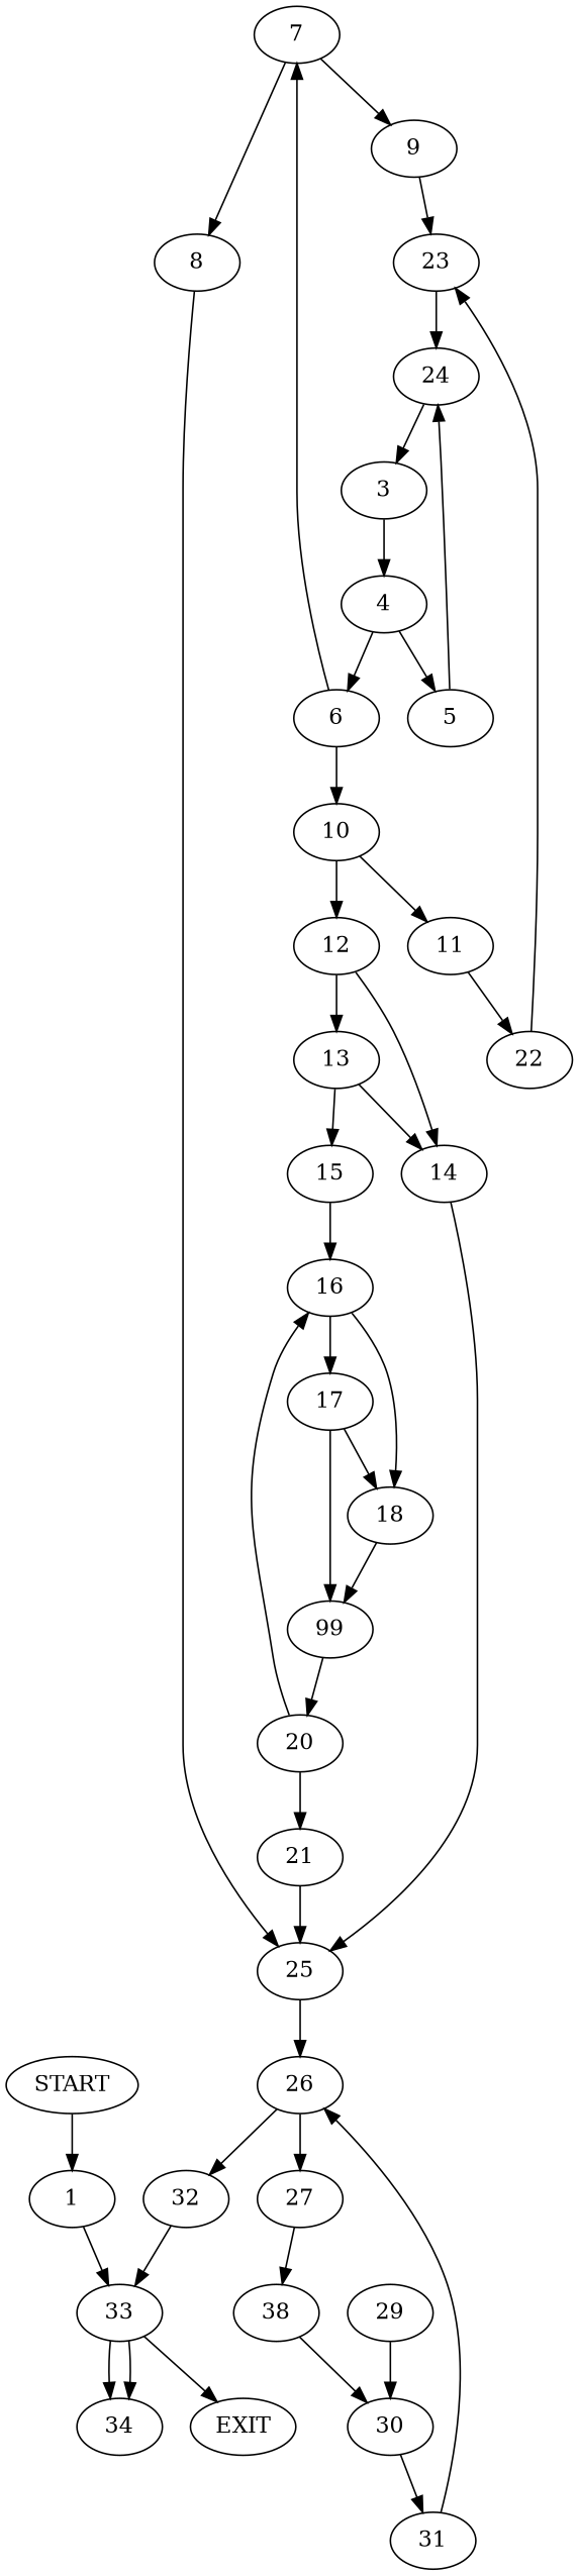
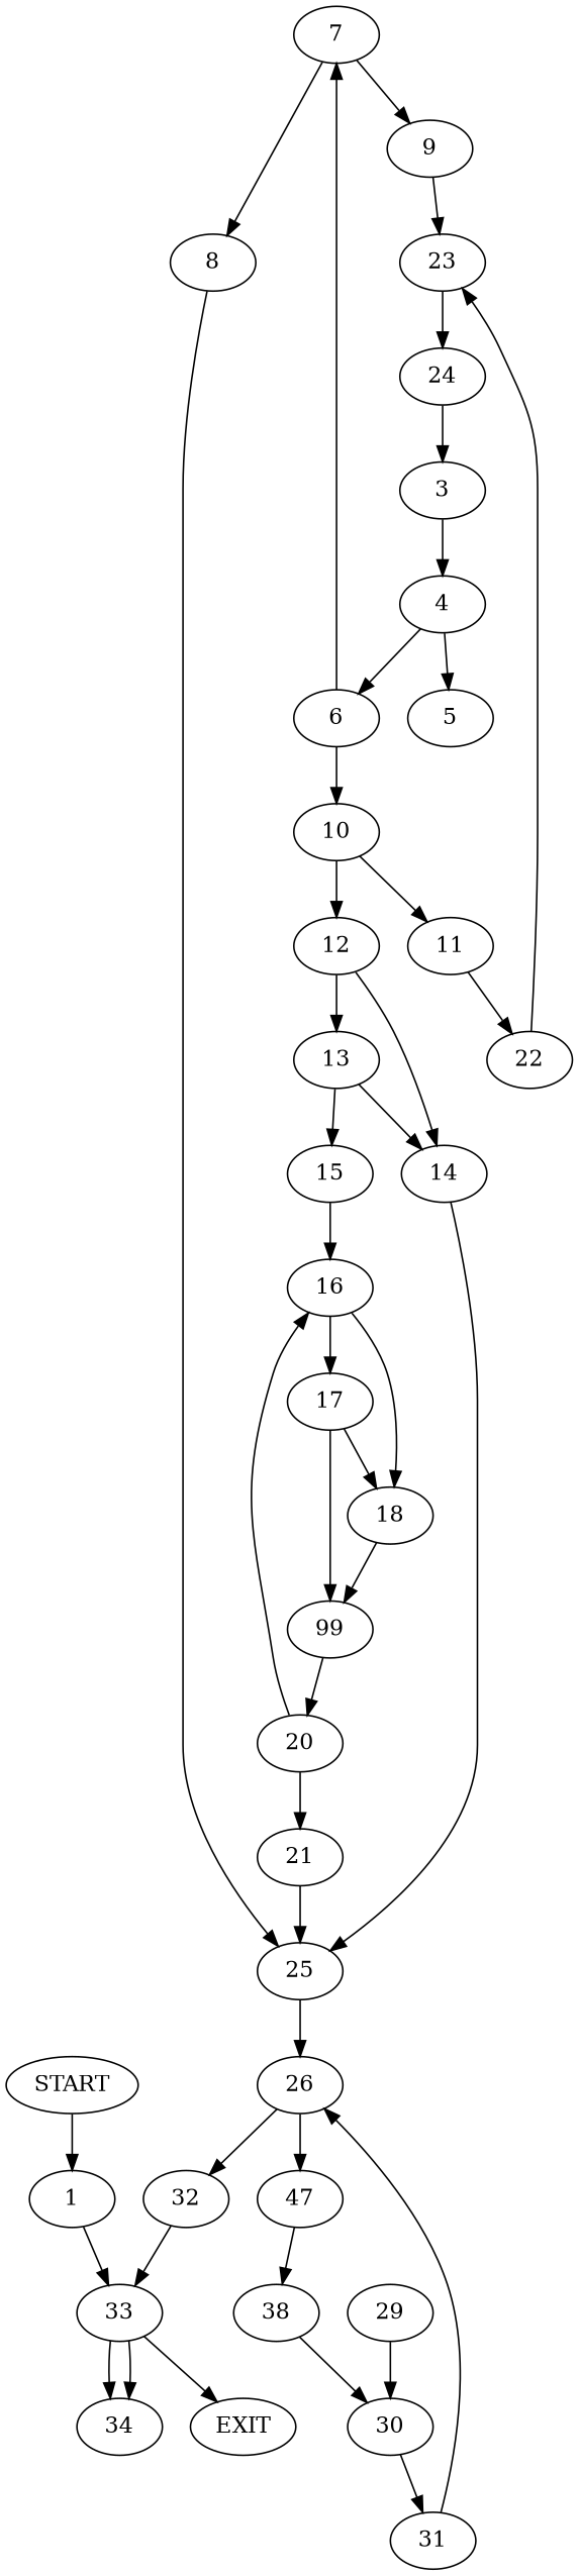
  digraph {
    n1 [label=START]
    1
    33
    34
    n5 [label=EXIT]
    3
    4
    5
    6
    24
    7
    10
    8
    9
    11
    12
    25
    23
    26
    22
    13
    14
    15
    16
    17
    18
    n27 [label=99]
    20
    21
-   27
+   27 [label=47]
    32
    n32 [label=38]
    30
    29
    31
    n1 -> 1
    1 -> 33
    33 -> 34
    33 -> 34 [tailport=s2]
    33 -> n5
    3 -> 4
    4 -> 5
    4 -> 6
-   5 -> 24
    6 -> 7
    6 -> 10
    24 -> 3
    7 -> 8
    7 -> 9
    10 -> 11
    10 -> 12
    8 -> 25
    9 -> 23
    11 -> 22
    12 -> 13
    12 -> 14
    25 -> 26
    23 -> 24
    26 -> 27
    26 -> 32
    22 -> 23
    13 -> 14
    13 -> 15
    14 -> 25
    15 -> 16
    16 -> 17
    16 -> 18
    17 -> 18
    17 -> n27
    18 -> n27
    n27 -> 20
    20 -> 16
    20 -> 21
    21 -> 25
    27 -> n32
    32 -> 33
    n32 -> 30
    30 -> 31
    29 -> 30
    31 -> 26
  }
